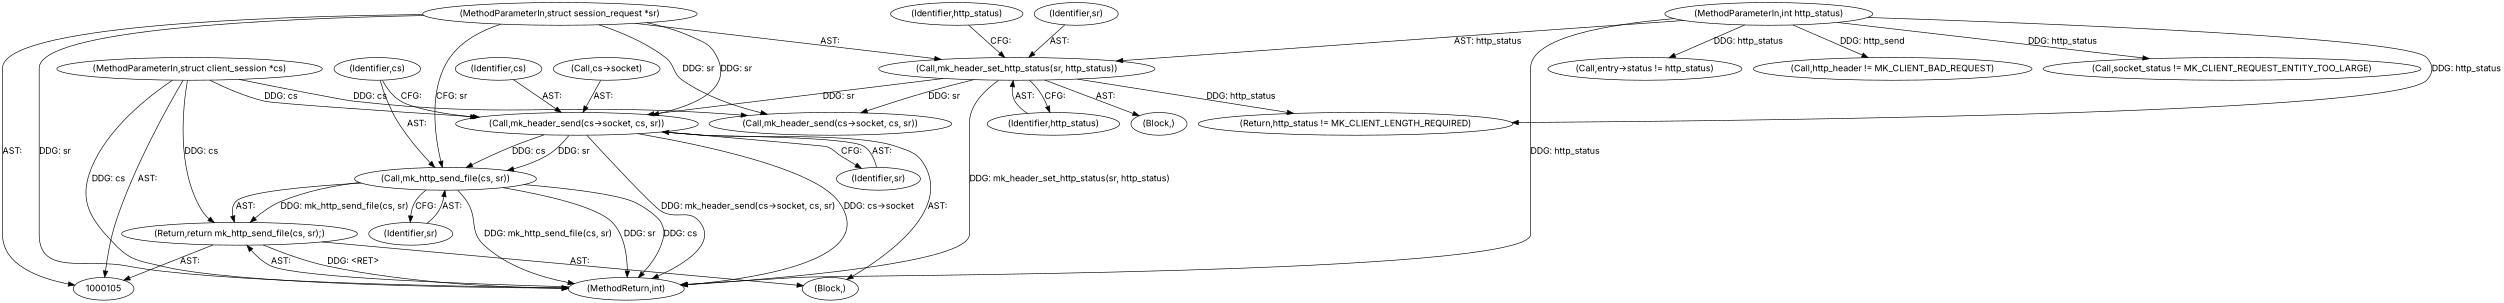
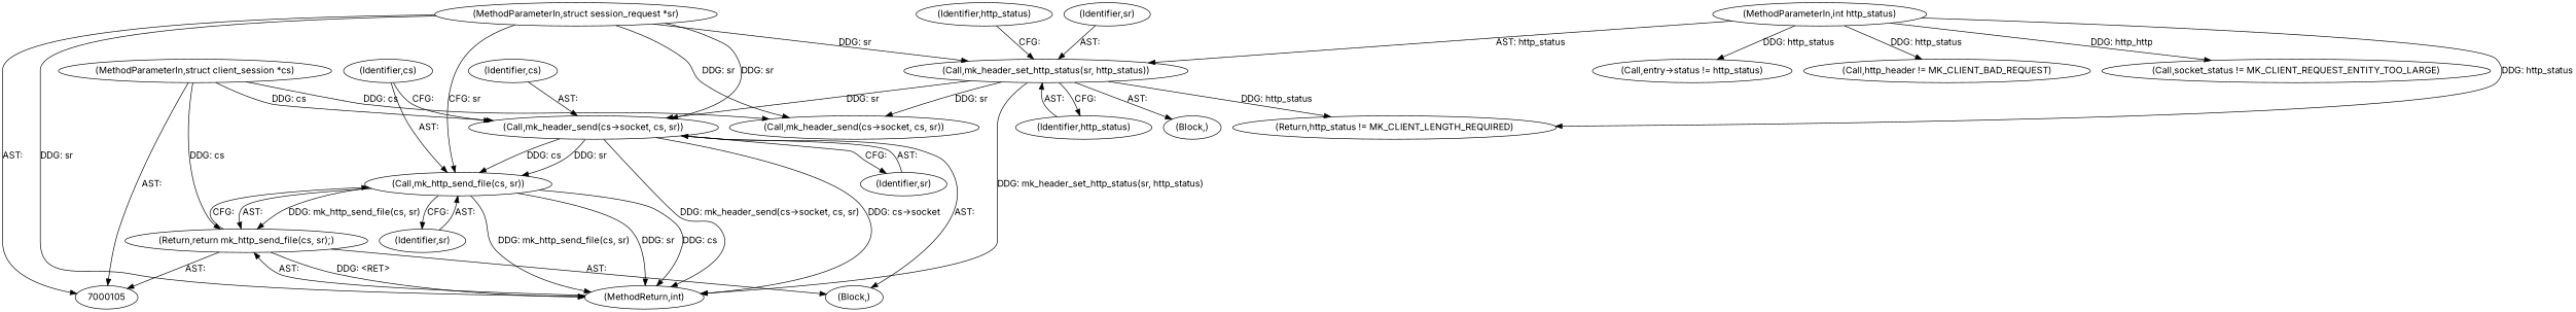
  digraph {
    fontname=Inter
    node [fontname=Inter]
    edge [fontname=Inter]
    n1 [label="(Call,mk_http_send_file(cs, sr))"]
    n2 [label="(Return,return mk_http_send_file(cs, sr);)"]
    n3 [label="(MethodReturn,int)"]
    n4 [label="(Identifier,sr)"]
    n5 [label="(Block,)"]
-   1000105
+   1000105 [label=7000105]
    n7 [label="(Call,mk_header_send(cs->socket, cs, sr))"]
    n8 [label="(Identifier,sr)"]
    n9 [label="(MethodParameterIn,struct client_session *cs)"]
    n10 [label="(Call,mk_header_send(cs->socket, cs, sr))"]
    n11 [label="(Call,mk_header_set_http_status(sr, http_status))"]
    n12 [label="(Identifier,http_status)"]
    n13 [label="(Block,)"]
    n14 [label="(Return,http_status != MK_CLIENT_LENGTH_REQUIRED)"]
    n15 [label="(MethodParameterIn,struct session_request *sr)"]
    n16 [label="(MethodParameterIn,int http_status)"]
    n17 [label="(Call,entry->status != http_status)"]
    n18 [label="(Call,http_header != MK_CLIENT_BAD_REQUEST)"]
    n19 [label="(Call,socket_status != MK_CLIENT_REQUEST_ENTITY_TOO_LARGE)"]
    n20 [label="(Identifier,http_status)"]
    n21 [label="(Identifier,cs)"]
    n22 [label="(Identifier,cs)"]
-   n23 [label="(Call,cs->socket)"]
    n24 [label="(Identifier,sr)"]
    n1 -> n2 [label="AST: "]
    n1 -> n2 [label="DDG: mk_http_send_file(cs, sr)"]
    n1 -> n3 [label="DDG: cs"]
    n1 -> n3 [label="DDG: mk_http_send_file(cs, sr)"]
    n1 -> n3 [label="DDG: sr"]
    n1 -> n4 [label="CFG: "]
+   n2 -> n1 [label="CFG: "]
    n2 -> n3 [label="DDG: <RET>"]
    n2 -> n5 [label="AST: "]
    n2 -> 1000105 [label="AST: "]
    n3 -> n2 [label="AST: "]
    n4 -> n1 [label="AST: "]
    n7 -> n1 [label="DDG: cs"]
    n7 -> n1 [label="DDG: sr"]
    n7 -> n3 [label="DDG: cs->socket"]
    n7 -> n3 [label="DDG: mk_header_send(cs->socket, cs, sr)"]
    n7 -> n5 [label="AST: "]
    n7 -> n8 [label="CFG: "]
    n8 -> n7 [label="AST: "]
    n9 -> n2 [label="DDG: cs"]
-   n9 -> n3 [label="DDG: cs"]
    n9 -> 1000105 [label="AST: "]
    n9 -> n7 [label="DDG: cs"]
    n9 -> n10 [label="DDG: cs"]
    n11 -> n3 [label="DDG: mk_header_set_http_status(sr, http_status)"]
    n11 -> n7 [label="DDG: sr"]
    n11 -> n10 [label="DDG: sr"]
    n11 -> n12 [label="CFG: "]
    n11 -> n13 [label="AST: "]
    n11 -> n14 [label="DDG: http_status"]
    n12 -> n11 [label="AST: "]
    n15 -> n1 [label="CFG: sr"]
    n15 -> n3 [label="DDG: sr"]
    n15 -> 1000105 [label="AST: "]
    n15 -> n7 [label="DDG: sr"]
    n15 -> n10 [label="DDG: sr"]
-   n15 -> n11 [label="AST: "]
-   n16 -> n3 [label="DDG: http_status"]
+   n15 -> n11 [label="DDG: sr"]
    n16 -> n11 [label="AST: http_status"]
    n16 -> n14 [label="DDG: http_status"]
    n16 -> n17 [label="DDG: http_status"]
-   n16 -> n18 [label="DDG: http_send"]
-   n16 -> n19 [label="DDG: http_status"]
+   n16 -> n18 [label="DDG: http_status"]
+   n16 -> n19 [label="DDG: http_http"]
    n20 -> n11 [label="CFG: "]
    n21 -> n1 [label="AST: "]
    n21 -> n7 [label="CFG: "]
    n22 -> n7 [label="AST: "]
-   n23 -> n7 [label="AST: "]
    n24 -> n11 [label="AST: "]
  }
